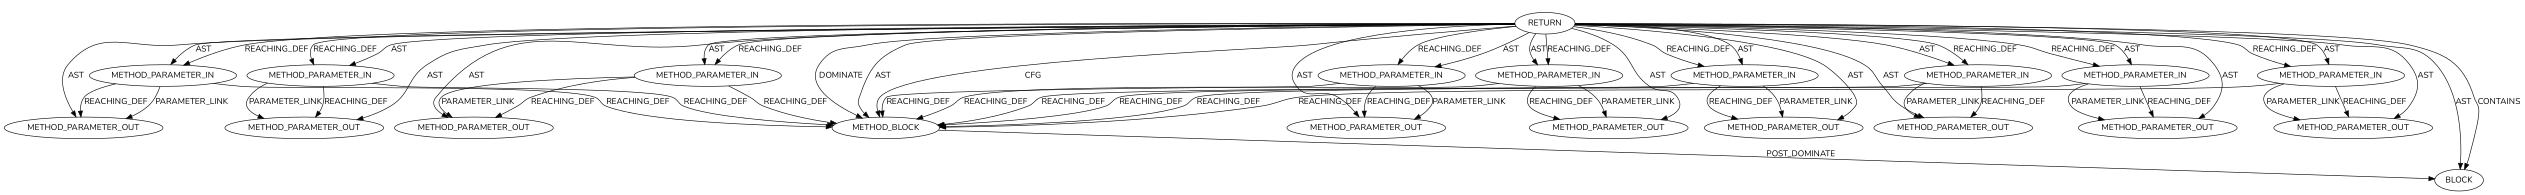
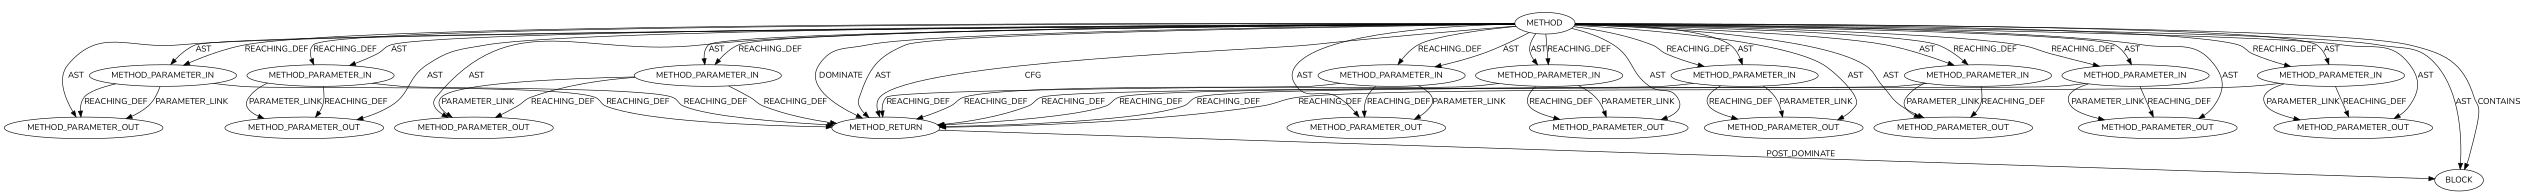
  digraph {
    fontname=Nunito
    node [CODE=p8 EVALUATION_STRATEGY=BY_VALUE IS_VARIADIC=false ORDER=2 TYPE_FULL_NAME=ANY fontname=Nunito]
    edge [fontname=Nunito]
    n1 [INDEX=8 NAME=p8 ORDER=8 label=METHOD_PARAMETER_OUT]
    n2 [CODE=p5 INDEX=5 NAME=p5 ORDER=5 label=METHOD_PARAMETER_IN]
-   n3 [CODE=RET label=METHOD_BLOCK IS_VARIADIC=""]
+   n3 [CODE=RET label=METHOD_RETURN IS_VARIADIC=""]
    n4 [CODE=p5 INDEX=5 NAME=p5 ORDER=5 label=METHOD_PARAMETER_OUT]
    n5 [ARGUMENT_INDEX=1 CODE="<empty>" ORDER=1 label=BLOCK EVALUATION_STRATEGY="" IS_VARIADIC=""]
    n6 [CODE=p4 INDEX=4 NAME=p4 ORDER=4 label=METHOD_PARAMETER_OUT]
-   n7 [AST_PARENT_FULL_NAME="<global>" AST_PARENT_TYPE=NAMESPACE_BLOCK CODE="<empty>" FILENAME="<empty>" FULL_NAME=handle_auth_done IS_EXTERNAL=true NAME=handle_auth_done ORDER=0 label=RETURN EVALUATION_STRATEGY="" IS_VARIADIC="" TYPE_FULL_NAME=""]
+   n7 [AST_PARENT_FULL_NAME="<global>" AST_PARENT_TYPE=NAMESPACE_BLOCK CODE="<empty>" FILENAME="<empty>" FULL_NAME=handle_auth_done IS_EXTERNAL=true NAME=handle_auth_done ORDER=0 label=METHOD EVALUATION_STRATEGY="" IS_VARIADIC="" TYPE_FULL_NAME=""]
    n8 [CODE=p9 INDEX=9 NAME=p9 ORDER=9 label=METHOD_PARAMETER_OUT]
    n9 [CODE=p2 INDEX=2 NAME=p2 label=METHOD_PARAMETER_OUT]
    n10 [INDEX=8 NAME=p8 ORDER=8 label=METHOD_PARAMETER_IN]
    n11 [CODE=p4 INDEX=4 NAME=p4 ORDER=4 label=METHOD_PARAMETER_IN]
    n12 [CODE=p3 INDEX=3 NAME=p3 ORDER=3 label=METHOD_PARAMETER_IN]
    n13 [CODE=p3 INDEX=3 NAME=p3 ORDER=3 label=METHOD_PARAMETER_OUT]
    n14 [CODE=p6 INDEX=6 NAME=p6 ORDER=6 label=METHOD_PARAMETER_OUT]
    n15 [CODE=p1 INDEX=1 NAME=p1 ORDER=1 label=METHOD_PARAMETER_IN]
    n16 [CODE=p7 INDEX=7 NAME=p7 ORDER=7 label=METHOD_PARAMETER_OUT]
    n17 [CODE=p9 INDEX=9 NAME=p9 ORDER=9 label=METHOD_PARAMETER_IN]
    n18 [CODE=p1 INDEX=1 NAME=p1 ORDER=1 label=METHOD_PARAMETER_OUT]
    n19 [CODE=p6 INDEX=6 NAME=p6 ORDER=6 label=METHOD_PARAMETER_IN]
    n20 [CODE=p7 INDEX=7 NAME=p7 ORDER=7 label=METHOD_PARAMETER_IN]
    n21 [CODE=p2 INDEX=2 NAME=p2 label=METHOD_PARAMETER_IN]
    n2 -> n3 [VARIABLE=p5 label=REACHING_DEF]
    n2 -> n4 [label=PARAMETER_LINK]
    n2 -> n4 [VARIABLE=p5 label=REACHING_DEF]
    n3 -> n5 [label=POST_DOMINATE]
    n7 -> n1 [label=AST]
    n7 -> n2 [label=REACHING_DEF]
    n7 -> n2 [label=AST]
    n7 -> n3 [label=DOMINATE]
    n7 -> n3 [label=AST]
    n7 -> n3 [label=CFG]
    n7 -> n4 [label=AST]
    n7 -> n5 [label=AST]
    n7 -> n5 [label=CONTAINS]
    n7 -> n6 [label=AST]
    n7 -> n8 [label=AST]
    n7 -> n9 [label=AST]
    n7 -> n10 [label=AST]
    n7 -> n10 [label=REACHING_DEF]
    n7 -> n11 [label=AST]
    n7 -> n11 [label=REACHING_DEF]
    n7 -> n12 [label=REACHING_DEF]
    n7 -> n12 [label=AST]
    n7 -> n13 [label=AST]
    n7 -> n14 [label=AST]
    n7 -> n15 [label=AST]
    n7 -> n15 [label=REACHING_DEF]
    n7 -> n16 [label=AST]
    n7 -> n17 [label=REACHING_DEF]
    n7 -> n17 [label=AST]
    n7 -> n18 [label=AST]
    n7 -> n19 [label=AST]
    n7 -> n19 [label=REACHING_DEF]
    n7 -> n20 [label=REACHING_DEF]
    n7 -> n20 [label=AST]
    n7 -> n21 [label=REACHING_DEF]
    n7 -> n21 [label=AST]
    n10 -> n1 [VARIABLE=p8 label=REACHING_DEF]
    n10 -> n1 [label=PARAMETER_LINK]
    n10 -> n3 [VARIABLE=p8 label=REACHING_DEF]
    n11 -> n3 [VARIABLE=p4 label=REACHING_DEF]
    n11 -> n6 [VARIABLE=p4 label=REACHING_DEF]
    n11 -> n6 [label=PARAMETER_LINK]
    n12 -> n3 [VARIABLE=p3 label=REACHING_DEF]
    n12 -> n13 [VARIABLE=p3 label=REACHING_DEF]
    n12 -> n13 [label=PARAMETER_LINK]
    n15 -> n3 [VARIABLE=p1 label=REACHING_DEF]
    n15 -> n18 [label=PARAMETER_LINK]
    n15 -> n18 [VARIABLE=p1 label=REACHING_DEF]
    n17 -> n3 [VARIABLE=p9 label=REACHING_DEF]
    n17 -> n8 [label=PARAMETER_LINK]
    n17 -> n8 [VARIABLE=p9 label=REACHING_DEF]
    n19 -> n3 [VARIABLE=p6 label=REACHING_DEF]
    n19 -> n14 [label=PARAMETER_LINK]
    n19 -> n14 [VARIABLE=p6 label=REACHING_DEF]
    n20 -> n3 [VARIABLE=p7 label=REACHING_DEF]
    n20 -> n16 [label=PARAMETER_LINK]
    n20 -> n16 [VARIABLE=p7 label=REACHING_DEF]
    n21 -> n3 [VARIABLE=p2 label=REACHING_DEF]
    n21 -> n9 [label=PARAMETER_LINK]
    n21 -> n9 [VARIABLE=p2 label=REACHING_DEF]
  }
